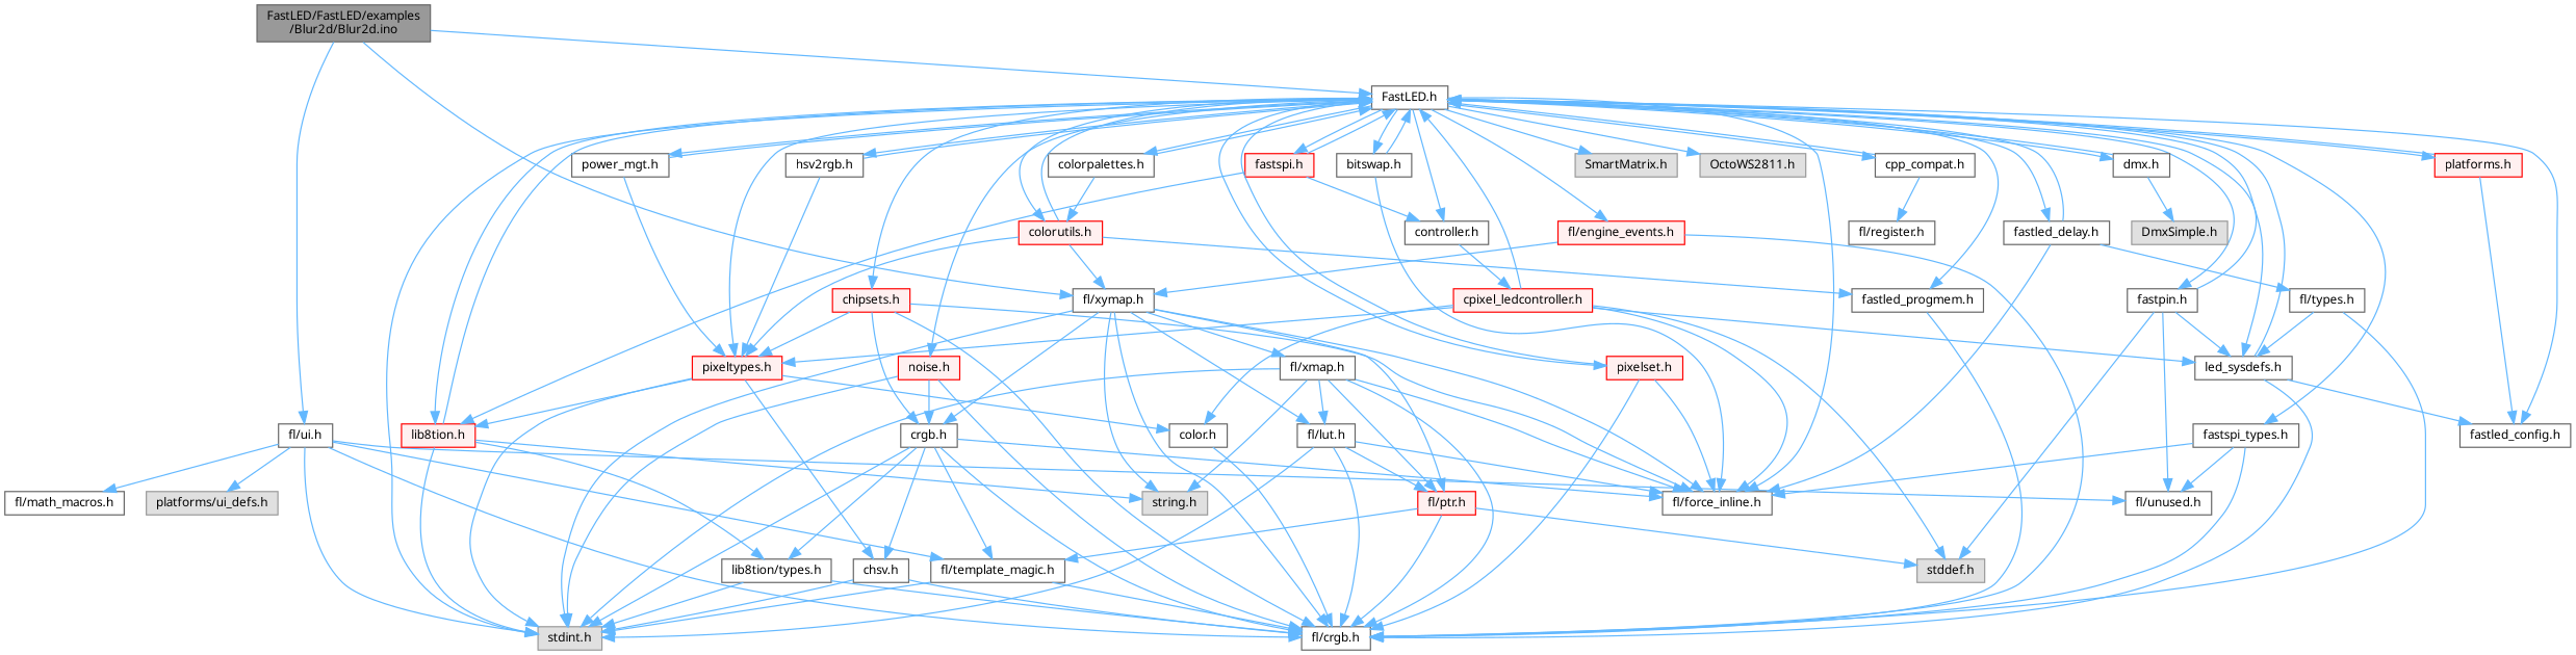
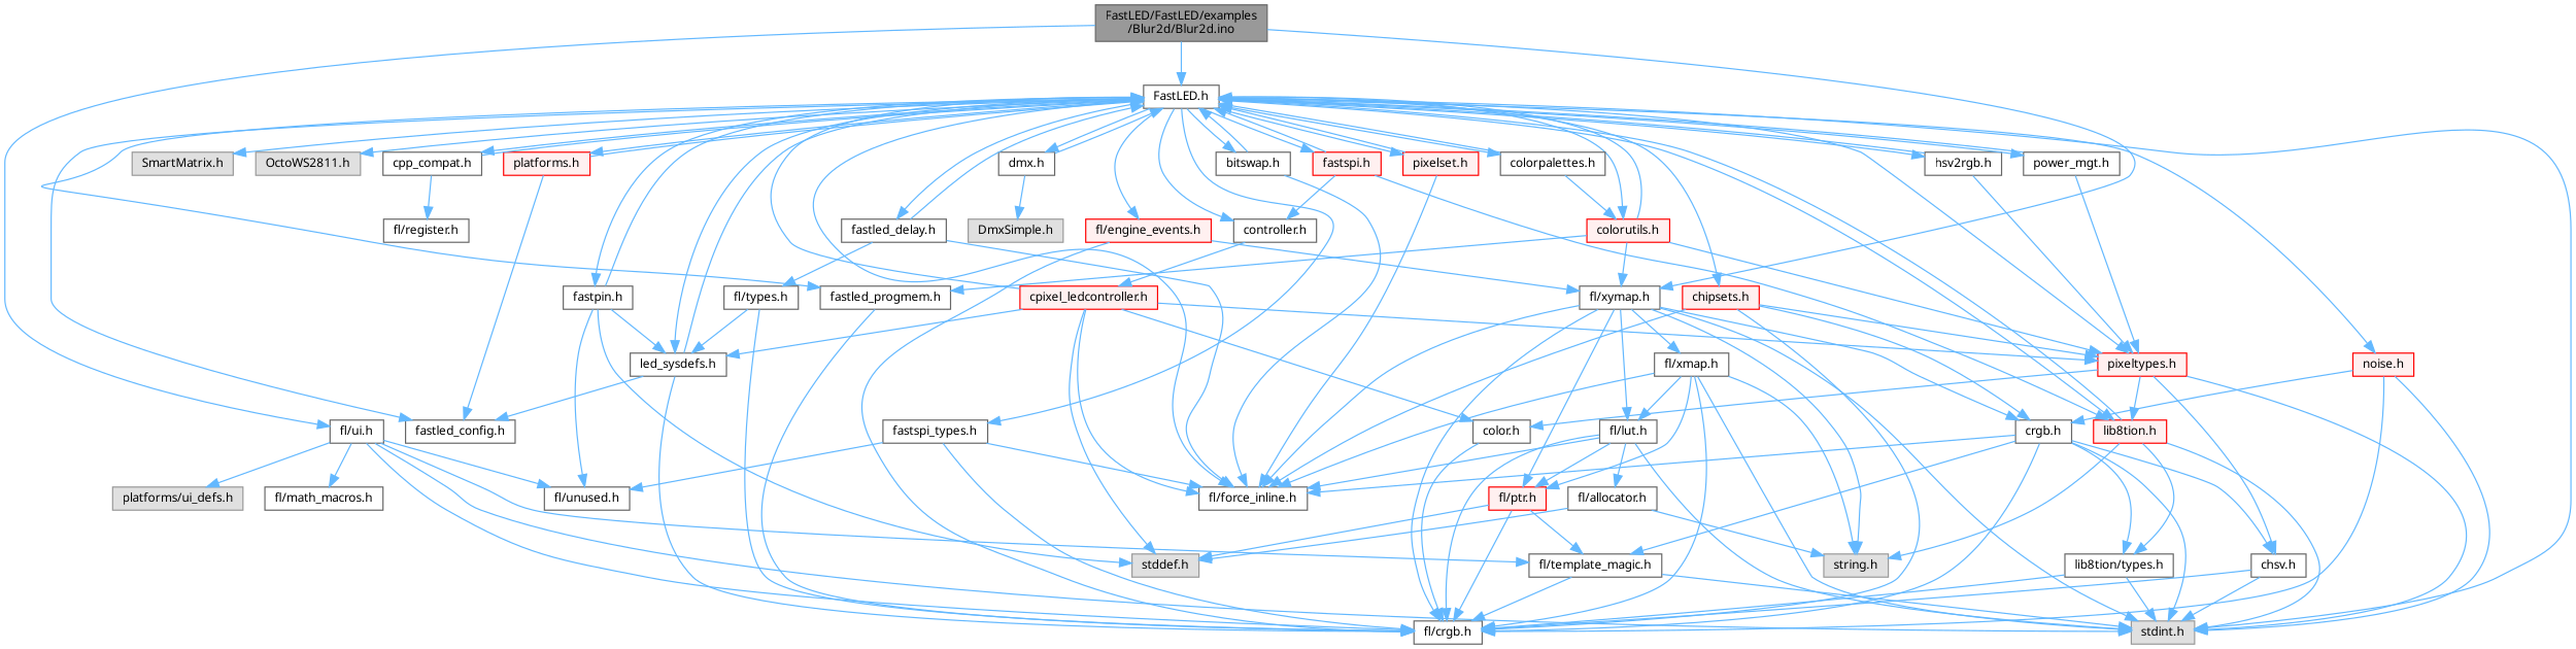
  digraph {
    fontname="Noto Sans"
    node [color=grey40 fillcolor=white fontname="Noto Sans" fontsize=10 shape=box style=filled]
    edge [color=steelblue1 fontname="Noto Sans" fontsize=10 labelfontname=Helvetica labelfontsize=10 style=solid]
    n1 [color=gray40 fillcolor=grey60 fontcolor=black height=0.2 label="FastLED/FastLED/examples\l/Blur2d/Blur2d.ino" width=0.4]
    n2 [height=0.2 label="fl/ui.h" width=0.4]
    n3 [height=0.2 label="fl/xymap.h" width=0.4]
    n4 [height=0.2 label="FastLED.h" width=0.4]
    n5 [color=grey60 fillcolor="#E0E0E0" height=0.2 label="stdint.h" width=0.4]
    n6 [color=grey60 fillcolor="#E0E0E0" height=0.2 label="platforms/ui_defs.h" width=0.4]
    n7 [height=0.2 label="fl/crgb.h" width=0.4]
    n8 [height=0.2 label="fl/math_macros.h" width=0.4]
    n9 [height=0.2 label="fl/template_magic.h" width=0.4]
    n10 [height=0.2 label="fl/unused.h" width=0.4]
    n11 [color=grey60 fillcolor="#E0E0E0" height=0.2 label="string.h" width=0.4]
    n12 [height=0.2 label="crgb.h" width=0.4]
    n13 [height=0.2 label="fl/force_inline.h" width=0.4]
    n14 [height=0.2 label="fl/lut.h" width=0.4]
    n15 [color=red fillcolor="#FFF0F0" height=0.2 label="fl/ptr.h" width=0.4]
    n16 [height=0.2 label="fl/xmap.h" width=0.4]
    n17 [color=grey60 fillcolor="#E0E0E0" height=0.2 label="SmartMatrix.h" width=0.4]
    n18 [color=grey60 fillcolor="#E0E0E0" height=0.2 label="OctoWS2811.h" width=0.4]
    n19 [height=0.2 label="cpp_compat.h" width=0.4]
    n20 [height=0.2 label="fastled_config.h" width=0.4]
    n21 [height=0.2 label="led_sysdefs.h" width=0.4]
    n22 [height=0.2 label="fastled_delay.h" width=0.4]
    n23 [height=0.2 label="bitswap.h" width=0.4]
    n24 [height=0.2 label="controller.h" width=0.4]
    n25 [color=red fillcolor="#FFF0F0" height=0.2 label="pixeltypes.h" width=0.4]
    n26 [color=red fillcolor="#FFF0F0" height=0.2 label="lib8tion.h" width=0.4]
    n27 [height=0.2 label="fastpin.h" width=0.4]
    n28 [height=0.2 label="fastspi_types.h" width=0.4]
    n29 [height=0.2 label="dmx.h" width=0.4]
    n30 [color=red fillcolor="#FFF0F0" height=0.2 label="platforms.h" width=0.4]
    n31 [height=0.2 label="fastled_progmem.h" width=0.4]
    n32 [height=0.2 label="hsv2rgb.h" width=0.4]
    n33 [color=red fillcolor="#FFF0F0" height=0.2 label="colorutils.h" width=0.4]
    n34 [color=red fillcolor="#FFF0F0" height=0.2 label="pixelset.h" width=0.4]
    n35 [height=0.2 label="colorpalettes.h" width=0.4]
    n36 [color=red fillcolor="#FFF0F0" height=0.2 label="noise.h" width=0.4]
    n37 [height=0.2 label="power_mgt.h" width=0.4]
    n38 [color=red fillcolor="#FFF0F0" height=0.2 label="fastspi.h" width=0.4]
    n39 [color=red fillcolor="#FFF0F0" height=0.2 label="chipsets.h" width=0.4]
    n40 [color=red fillcolor="#FFF0F0" height=0.2 label="fl/engine_events.h" width=0.4]
    n41 [height=0.2 label="chsv.h" width=0.4]
    n42 [height=0.2 label="lib8tion/types.h" width=0.4]
+   n43 [height=0.2 label="fl/allocator.h" width=0.4]
    n44 [color=grey60 fillcolor="#E0E0E0" height=0.2 label="stddef.h" width=0.4]
    n45 [height=0.2 label="color.h" width=0.4]
    n46 [height=0.2 label="fl/register.h" width=0.4]
    n47 [height=0.2 label="fl/types.h" width=0.4]
    n48 [color=red fillcolor="#FFF0F0" height=0.2 label="cpixel_ledcontroller.h" width=0.4]
    n49 [color=grey60 fillcolor="#E0E0E0" height=0.2 label="DmxSimple.h" width=0.4]
    n1 -> n2
    n1 -> n3
    n1 -> n4
    n2 -> n5
    n2 -> n6
    n2 -> n7
    n2 -> n8
    n2 -> n9
    n2 -> n10
    n3 -> n5
    n3 -> n7
    n3 -> n11
    n3 -> n12
    n3 -> n13
    n3 -> n14
    n3 -> n15
    n3 -> n16
    n4 -> n5
    n4 -> n13
    n4 -> n17
    n4 -> n18
    n4 -> n19
    n4 -> n20
    n4 -> n21
    n4 -> n22
    n4 -> n23
    n4 -> n24
    n4 -> n25
    n4 -> n26
    n4 -> n27
    n4 -> n28
    n4 -> n29
    n4 -> n30
    n4 -> n31
    n4 -> n32
    n4 -> n33
    n4 -> n34
    n4 -> n35
    n4 -> n36
    n4 -> n37
    n4 -> n38
    n4 -> n39
    n4 -> n40
    n9 -> n5
    n9 -> n7
    n12 -> n5
    n12 -> n7
    n12 -> n9
    n12 -> n13
    n12 -> n41
    n12 -> n42
    n14 -> n5
    n14 -> n7
    n14 -> n13
    n14 -> n15
+   n14 -> n43
    n15 -> n7
    n15 -> n9
    n15 -> n44
    n16 -> n5
    n16 -> n7
    n16 -> n11
    n16 -> n13
    n16 -> n14
    n16 -> n15
    n19 -> n4
    n19 -> n46
    n21 -> n4
    n21 -> n7
    n21 -> n20
    n22 -> n4
    n22 -> n13
    n22 -> n47
    n23 -> n4
    n23 -> n13
    n24 -> n48
    n25 -> n5
    n25 -> n26
    n25 -> n41
    n25 -> n45
    n26 -> n4
    n26 -> n5
    n26 -> n11
    n26 -> n42
    n27 -> n4
    n27 -> n10
    n27 -> n21
    n27 -> n44
    n28 -> n7
    n28 -> n10
    n28 -> n13
    n29 -> n4
    n29 -> n49
    n30 -> n4
    n30 -> n20
    n31 -> n7
    n32 -> n4
    n32 -> n25
    n33 -> n3
    n33 -> n4
    n33 -> n25
    n33 -> n31
    n34 -> n4
-   n34 -> n7
    n34 -> n13
    n35 -> n4
    n35 -> n33
    n36 -> n5
    n36 -> n7
    n36 -> n12
    n37 -> n4
    n37 -> n25
    n38 -> n4
    n38 -> n24
    n38 -> n26
    n39 -> n7
    n39 -> n12
    n39 -> n13
    n39 -> n25
    n40 -> n3
    n40 -> n7
    n41 -> n5
    n41 -> n7
    n42 -> n5
    n42 -> n7
+   n43 -> n11
+   n43 -> n44
    n45 -> n7
    n47 -> n7
    n47 -> n21
    n48 -> n4
    n48 -> n13
    n48 -> n21
    n48 -> n25
    n48 -> n44
    n48 -> n45
  }
